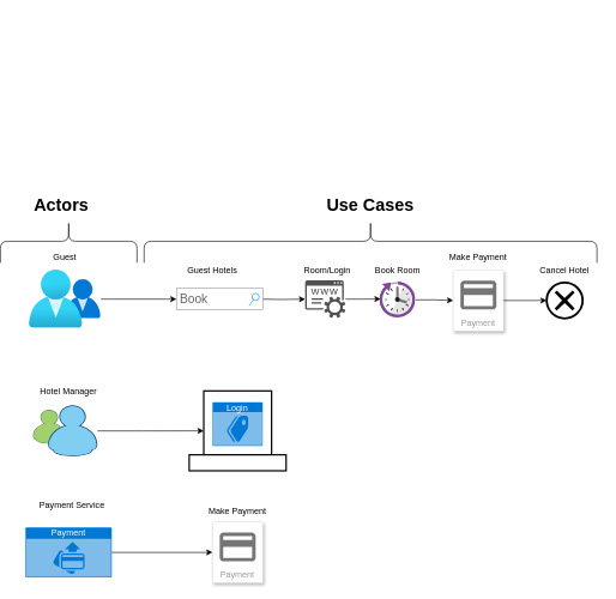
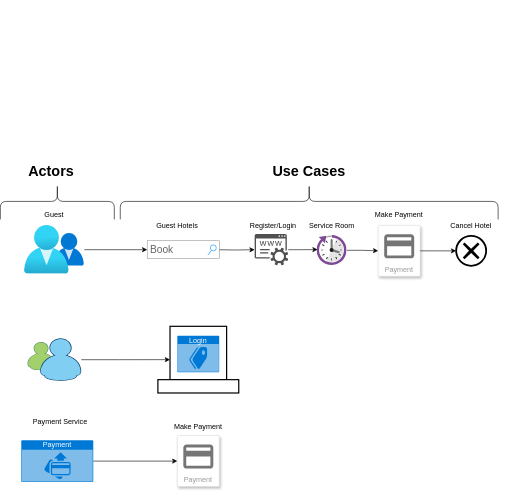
  <mxCell id="0" />
  <mxCell id="1" parent="0" />
  <mxCell id="2" style="edgeStyle=orthogonalEdgeStyle;rounded=0;orthogonalLoop=1;jettySize=auto;html=1;" edge="1" parent="1" source="3" target="8"><mxGeometry relative="1" as="geometry" /></mxCell>
  <mxCell id="3" value="" style="image;aspect=fixed;html=1;points=[];align=center;fontSize=12;image=img/lib/azure2/management_governance/My_Customers.svg;fontFamily=Times New Roman;" parent="1" vertex="1"><mxGeometry x="25" y="374.93" width="100" height="81.15" as="geometry" /></mxCell>
  <mxCell id="4" value="" style="dashed=0;outlineConnect=0;html=1;align=center;labelPosition=center;verticalLabelPosition=bottom;verticalAlign=top;shape=mxgraph.weblogos.messenger" parent="1" vertex="1"><mxGeometry x="30.08" y="563" width="90" height="71.65" as="geometry" /></mxCell>
  <mxCell id="5" style="edgeStyle=orthogonalEdgeStyle;rounded=0;orthogonalLoop=1;jettySize=auto;html=1;entryX=0;entryY=0.5;entryDx=0;entryDy=0;" edge="1" parent="1" source="6" target="27"><mxGeometry relative="1" as="geometry" /></mxCell>
  <mxCell id="6" value="Payment" style="html=1;whiteSpace=wrap;strokeColor=none;fillColor=#0079D6;labelPosition=center;verticalLabelPosition=middle;verticalAlign=top;align=center;fontSize=12;outlineConnect=0;spacingTop=-6;fontColor=#FFFFFF;sketch=0;shape=mxgraph.sitemap.payment;" parent="1" vertex="1"><mxGeometry x="20" y="733" width="120" height="70" as="geometry" /></mxCell>
  <mxCell id="7" style="edgeStyle=orthogonalEdgeStyle;rounded=0;orthogonalLoop=1;jettySize=auto;html=1;" edge="1" parent="1" target="9"><mxGeometry relative="1" as="geometry"><mxPoint x="345.08" y="415.5" as="sourcePoint" /></mxGeometry></mxCell>
  <mxCell id="8" value="Book" style="strokeWidth=1;shadow=0;dashed=0;align=center;html=1;shape=mxgraph.mockup.forms.searchBox;strokeColor=#999999;mainText=;strokeColor2=#008cff;fontColor=#666666;fontSize=17;align=left;spacingLeft=3;whiteSpace=wrap;" parent="1" vertex="1"><mxGeometry x="230" y="400.5" width="120.16" height="30" as="geometry" /></mxCell>
  <mxCell id="9" value="" style="sketch=0;pointerEvents=1;shadow=0;dashed=0;html=1;strokeColor=none;fillColor=#505050;labelPosition=center;verticalLabelPosition=bottom;verticalAlign=top;outlineConnect=0;align=center;shape=mxgraph.office.services.registrar_service;" parent="1" vertex="1"><mxGeometry x="409.08" y="389.5" width="56" height="52" as="geometry" /></mxCell>
  <mxCell id="10" style="edgeStyle=orthogonalEdgeStyle;rounded=0;orthogonalLoop=1;jettySize=auto;html=1;entryX=0;entryY=0.5;entryDx=0;entryDy=0;" edge="1" parent="1" source="11" target="12"><mxGeometry relative="1" as="geometry" /></mxCell>
  <mxCell id="11" value="" style="image;sketch=0;aspect=fixed;html=1;points=[];align=center;fontSize=12;image=img/lib/mscae/Reservations.svg;" vertex="1" parent="1"><mxGeometry x="512.84" y="391.5" width="50" height="50" as="geometry" /></mxCell>
  <mxCell id="12" value="Payment" style="fillColor=#ffffff;strokeColor=#dddddd;shadow=1;strokeWidth=1;rounded=1;absoluteArcSize=1;arcSize=2;labelPosition=center;verticalLabelPosition=middle;align=center;verticalAlign=bottom;spacingLeft=0;fontColor=#999999;fontSize=12;whiteSpace=wrap;spacingBottom=2;html=1;" vertex="1" parent="1"><mxGeometry x="615.08" y="374.93" width="70" height="85" as="geometry" /></mxCell>
  <mxCell id="13" value="" style="sketch=0;dashed=0;connectable=0;html=1;fillColor=#757575;strokeColor=none;shape=mxgraph.gcp2.payment;part=1;" vertex="1" parent="12"><mxGeometry x="0.5" width="50" height="40" relative="1" as="geometry"><mxPoint x="-25" y="15" as="offset" /></mxGeometry></mxCell>
  <mxCell id="14" value="" style="points=[[0.145,0.145,0],[0.5,0,0],[0.855,0.145,0],[1,0.5,0],[0.855,0.855,0],[0.5,1,0],[0.145,0.855,0],[0,0.5,0]];shape=mxgraph.bpmn.event;html=1;verticalLabelPosition=bottom;labelBackgroundColor=#ffffff;verticalAlign=top;align=center;perimeter=ellipsePerimeter;outlineConnect=0;aspect=fixed;outline=end;symbol=cancel;" vertex="1" parent="1"><mxGeometry x="745.08" y="392.43" width="50" height="50" as="geometry" /></mxCell>
  <mxCell id="15" value="" style="verticalLabelPosition=bottom;html=1;verticalAlign=top;strokeWidth=2;shape=mxgraph.lean_mapping.control_center;" vertex="1" parent="1"><mxGeometry x="247.74" y="543.24" width="134.84" height="111.17" as="geometry" /></mxCell>
  <mxCell id="16" value="Guest" style="text;html=1;align=center;verticalAlign=middle;whiteSpace=wrap;rounded=0;" vertex="1" parent="1"><mxGeometry x="25.16" y="343" width="99.84" height="30" as="geometry" /></mxCell>
  <mxCell id="17" value="Guest Hotels" style="text;html=1;align=center;verticalAlign=middle;whiteSpace=wrap;rounded=0;" vertex="1" parent="1"><mxGeometry x="230" y="359.5" width="99.84" height="30" as="geometry" /></mxCell>
- <mxCell id="18" value="Room/Login" style="text;html=1;align=center;verticalAlign=middle;whiteSpace=wrap;rounded=0;" vertex="1" parent="1"><mxGeometry x="390.16" y="359.5" width="99.84" height="30" as="geometry" /></mxCell>
+ <mxCell id="18" value="Register/Login" style="text;html=1;align=center;verticalAlign=middle;whiteSpace=wrap;rounded=0;" vertex="1" parent="1"><mxGeometry x="390.16" y="359.5" width="99.84" height="30" as="geometry" /></mxCell>
  <mxCell id="19" style="edgeStyle=orthogonalEdgeStyle;rounded=0;orthogonalLoop=1;jettySize=auto;html=1;entryX=0.024;entryY=0.476;entryDx=0;entryDy=0;entryPerimeter=0;" edge="1" parent="1" source="9" target="11"><mxGeometry relative="1" as="geometry" /></mxCell>
- <mxCell id="20" value="Book Room" style="text;html=1;align=center;verticalAlign=middle;whiteSpace=wrap;rounded=0;" vertex="1" parent="1"><mxGeometry x="487.92" y="359.5" width="99.84" height="30" as="geometry" /></mxCell>
+ <mxCell id="20" value="Service Room" style="text;html=1;align=center;verticalAlign=middle;whiteSpace=wrap;rounded=0;" vertex="1" parent="1"><mxGeometry x="487.92" y="359.5" width="99.84" height="30" as="geometry" /></mxCell>
  <mxCell id="21" value="Make Payment" style="text;html=1;align=center;verticalAlign=middle;whiteSpace=wrap;rounded=0;" vertex="1" parent="1"><mxGeometry x="600.16" y="343" width="99.84" height="30" as="geometry" /></mxCell>
  <mxCell id="22" value="Cancel Hotel" style="text;html=1;align=center;verticalAlign=middle;whiteSpace=wrap;rounded=0;" vertex="1" parent="1"><mxGeometry x="720.16" y="359.5" width="99.84" height="30" as="geometry" /></mxCell>
  <mxCell id="23" style="edgeStyle=orthogonalEdgeStyle;rounded=0;orthogonalLoop=1;jettySize=auto;html=1;entryX=0;entryY=0.5;entryDx=0;entryDy=0;entryPerimeter=0;" edge="1" parent="1" source="12" target="14"><mxGeometry relative="1" as="geometry" /></mxCell>
- <mxCell id="24" value="Hotel Manager " style="text;html=1;align=center;verticalAlign=middle;whiteSpace=wrap;rounded=0;" vertex="1" parent="1"><mxGeometry x="30.08" y="528.83" width="99.84" height="30" as="geometry" /></mxCell>
  <mxCell id="25" style="edgeStyle=orthogonalEdgeStyle;rounded=0;orthogonalLoop=1;jettySize=auto;html=1;entryX=0.15;entryY=0.5;entryDx=0;entryDy=0;entryPerimeter=0;" edge="1" parent="1" source="4" target="15"><mxGeometry relative="1" as="geometry" /></mxCell>
  <mxCell id="26" value="Payment Service" style="text;html=1;align=center;verticalAlign=middle;whiteSpace=wrap;rounded=0;" vertex="1" parent="1"><mxGeometry x="35.08" y="688" width="99.84" height="30" as="geometry" /></mxCell>
  <mxCell id="27" value="Payment" style="fillColor=#ffffff;strokeColor=#dddddd;shadow=1;strokeWidth=1;rounded=1;absoluteArcSize=1;arcSize=2;labelPosition=center;verticalLabelPosition=middle;align=center;verticalAlign=bottom;spacingLeft=0;fontColor=#999999;fontSize=12;whiteSpace=wrap;spacingBottom=2;html=1;" vertex="1" parent="1"><mxGeometry x="280.16" y="725.5" width="70" height="85" as="geometry" /></mxCell>
  <mxCell id="28" value="" style="sketch=0;dashed=0;connectable=0;html=1;fillColor=#757575;strokeColor=none;shape=mxgraph.gcp2.payment;part=1;" vertex="1" parent="27"><mxGeometry x="0.5" width="50" height="40" relative="1" as="geometry"><mxPoint x="-25" y="15" as="offset" /></mxGeometry></mxCell>
  <mxCell id="29" value="Make Payment" style="text;html=1;align=center;verticalAlign=middle;whiteSpace=wrap;rounded=0;" vertex="1" parent="1"><mxGeometry x="265.24" y="695.5" width="99.84" height="30" as="geometry" /></mxCell>
  <mxCell id="30" value="&lt;h1&gt;Actors&lt;/h1&gt;" style="text;html=1;align=center;verticalAlign=middle;whiteSpace=wrap;rounded=0;" vertex="1" parent="1"><mxGeometry x="20.24" y="270" width="99.84" height="30" as="geometry" /></mxCell>
  <mxCell id="31" value="" style="shape=curlyBracket;whiteSpace=wrap;html=1;rounded=1;flipH=1;labelPosition=right;verticalLabelPosition=middle;align=left;verticalAlign=middle;rotation=-90;" vertex="1" parent="1"><mxGeometry x="50.12" y="240" width="60" height="190" as="geometry" /></mxCell>
  <mxCell id="32" value="" style="shape=curlyBracket;whiteSpace=wrap;html=1;rounded=1;flipH=1;labelPosition=right;verticalLabelPosition=middle;align=left;verticalAlign=middle;rotation=-90;" vertex="1" parent="1"><mxGeometry x="470.04" y="20" width="60" height="630" as="geometry" /></mxCell>
  <mxCell id="33" value="&lt;h1&gt;Use Cases&lt;/h1&gt;" style="text;html=1;align=center;verticalAlign=middle;whiteSpace=wrap;rounded=0;" vertex="1" parent="1"><mxGeometry x="430.06" y="270" width="139.96" height="30" as="geometry" /></mxCell>
  <mxCell id="34" value="Login" style="html=1;whiteSpace=wrap;strokeColor=none;fillColor=#0079D6;labelPosition=center;verticalLabelPosition=middle;verticalAlign=top;align=center;fontSize=12;outlineConnect=0;spacingTop=-6;fontColor=#FFFFFF;sketch=0;shape=mxgraph.sitemap.pricing;" vertex="1" parent="1"><mxGeometry x="280.16" y="558.83" width="69.84" height="61.17" as="geometry" /></mxCell>
